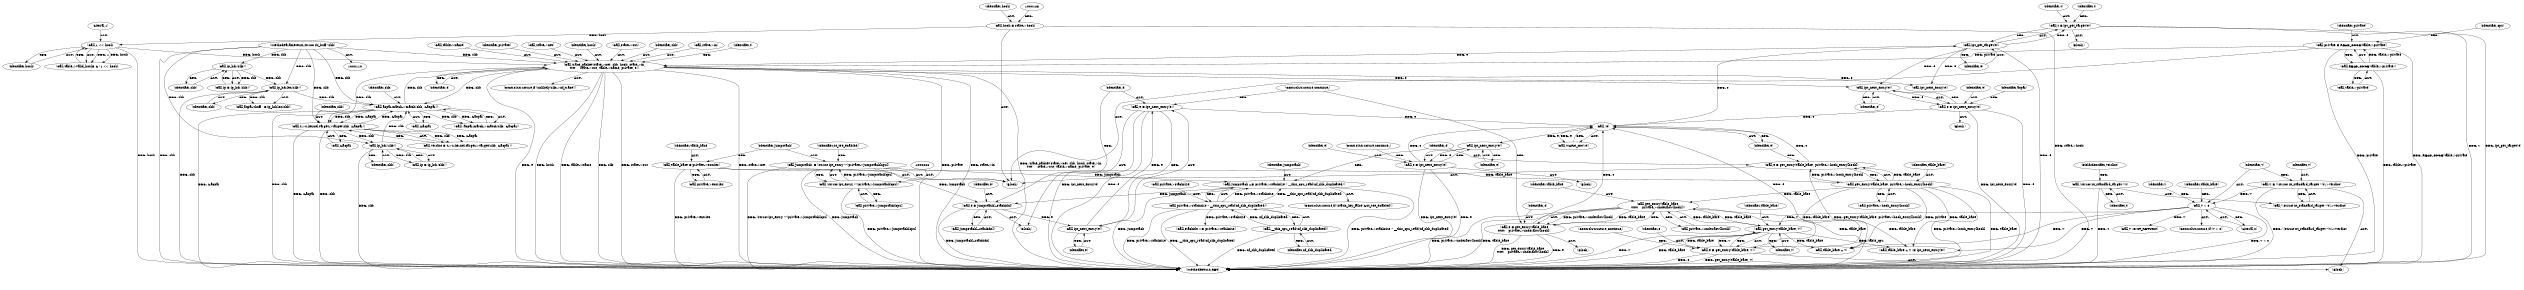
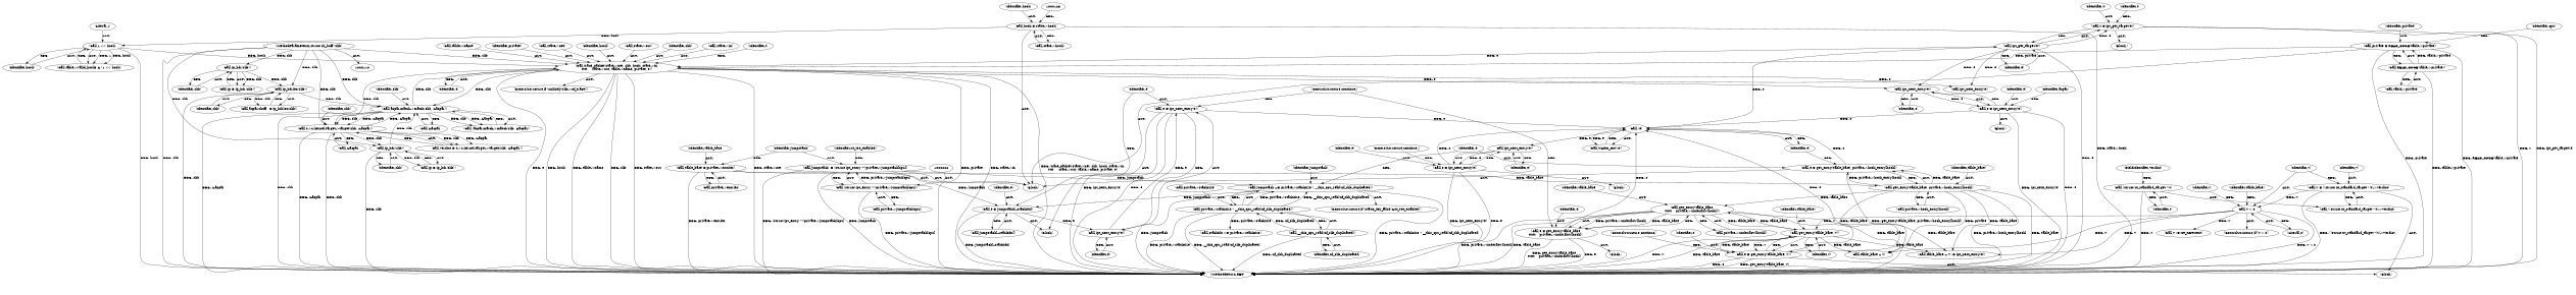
  digraph {
    n1 [label="(Call,t = ipt_get_target(e))"]
    n2 [label="(Call,ipt_get_target(e))"]
    n3 [label="(Block,)"]
    n4 [label="(MethodReturn,RET)"]
    n5 [label="(Call,ipt_next_entry(e))"]
    n6 [label="(Call,trace_packet(state->net, skb, hook, state->in,\n\t\t\t\t     state->out, table->name, private, e))"]
    n7 [label="(Identifier,e)"]
    n8 [label="(Call,ipt_next_entry(e))"]
    n9 [label="(Call,(struct xt_standard_target *)t)"]
    n10 [label="(Call,((struct xt_standard_target *)t)->verdict)"]
    n11 [label="(Identifier,t)"]
    n12 [label="(Call,e = ipt_next_entry(e))"]
    n13 [label="(Identifier,e)"]
    n14 [label="(Call,acpar.match->match(skb, &acpar))"]
    n15 [label="(Call,t->u.kernel.target->target(skb, &acpar))"]
    n16 [label="(Identifier,e)"]
    n17 [label="(ControlStructure,if (unlikely(skb->nf_trace)))"]
    n18 [label="(Call,!e)"]
    n19 [label="(Call,ipt_next_entry(e))"]
    n20 [label="(Identifier,e)"]
    n21 [label="(Call,WARN_ON(!e))"]
    n22 [label="(Call,e = ipt_next_entry(e))"]
    n23 [label="(Identifier,e)"]
    n24 [label="(Call,e = get_entry(table_base, private->hook_entry[hook]))"]
    n25 [label="(Call,e = get_entry(table_base,\n\t\t\t\t\t    private->underflow[hook]))"]
    n26 [label="(Call,get_entry(table_base,\n\t\t\t\t\t    private->underflow[hook]))"]
    n27 [label="(Block,)"]
    n28 [label="(Call,get_entry(table_base, v))"]
    n29 [label="(Call,private->underflow[hook])"]
    n30 [label="(Call,table_base + v != ipt_next_entry(e))"]
    n31 [label="(Call,table_base + v)"]
    n32 [label="(Call,e = get_entry(table_base, v))"]
    n33 [label="(Identifier,v)"]
    n34 [label="(Block,)"]
    n35 [label="(Call,get_entry(table_base, private->hook_entry[hook]))"]
    n36 [label="(Call,private->hook_entry[hook])"]
    n37 [label="(Block,)"]
    n38 [label="(Call,table_base = private->entries)"]
    n39 [label="(Call,private->entries)"]
    n40 [label="(Call,v < 0)"]
    n41 [label="(ControlStructure,if (v < 0))"]
    n42 [label="(Literal,0)"]
    n43 [label="(Call,v != XT_RETURN)"]
    n44 [label="(Call,v = ((struct xt_standard_target *)t)->verdict)"]
    n45 [label="(Block,)"]
    n46 [label="(Call,&acpar)"]
    n47 [label="(Call,!acpar.match->match(skb, &acpar))"]
    n48 [label="(Call,ip_hdr(skb))"]
    n49 [label="(Call,verdict = t->u.kernel.target->target(skb, &acpar))"]
    n50 [label="(Call,&acpar)"]
    n51 [label="(Call,ip_hdrlen(skb))"]
    n52 [label="(Call,acpar.thoff   = ip_hdrlen(skb))"]
    n53 [label="(Identifier,skb)"]
    n54 [label="(Call,ip_hdr(skb))"]
    n55 [label="(Call,ip = ip_hdr(skb))"]
    n56 [label="(Identifier,skb)"]
    n57 [label="(MethodParameterIn,struct sk_buff *skb)"]
    1000110
    n59 [label="(Identifier,skb)"]
    n60 [label="(Call,ip = ip_hdr(skb))"]
    n61 [label="(Call,1 << hook)"]
    n62 [label="(Call,table->valid_hooks & (1 << hook))"]
    n63 [label="(Identifier,hook)"]
    n64 [label="(Call,hook = state->hook)"]
+   n65 [label="(Call,state->hook)"]
    n66 [label="(Call,private = READ_ONCE(table->private))"]
    n67 [label="(Call,READ_ONCE(table->private))"]
    n68 [label="(Call,table->private)"]
    n69 [label="(Call,e = ipt_next_entry(e))"]
    n70 [label="(Call,ipt_next_entry(e))"]
    n71 [label="(Block,)"]
    n72 [label="(Identifier,e)"]
    n73 [label="(Call,e = jumpstack[--stackidx])"]
    n74 [label="(Call,jumpstack[--stackidx])"]
    n75 [label="(Call,jumpstack += private->stacksize * __this_cpu_read(nf_skb_duplicated))"]
    n76 [label="(Call,private->stacksize * __this_cpu_read(nf_skb_duplicated))"]
    n77 [label="(ControlStructure,if (static_key_false(&xt_tee_enabled)))"]
    n78 [label="(Call,__this_cpu_read(nf_skb_duplicated))"]
    n79 [label="(Call,stackidx >= private->stacksize)"]
    n80 [label="(Identifier,nf_skb_duplicated)"]
    n81 [label="(Call,jumpstack  = (struct ipt_entry **)private->jumpstack[cpu])"]
    n82 [label="(Call,(struct ipt_entry **)private->jumpstack[cpu])"]
    n83 [label="(Call,private->jumpstack[cpu])"]
    n84 [label="(Block,)"]
    n85 [label="(Identifier,v)"]
    n86 [label="(Identifier,t)"]
    n87 [label="(Identifier,skb)"]
    n88 [label="(Identifier,hook)"]
    n89 [label="(Call,state->out)"]
    n90 [label="(Identifier,private)"]
    n91 [label="(Identifier,v)"]
    n92 [label="(Identifier,skb)"]
    n93 [label="(Identifier,table_base)"]
    n94 [label="(Identifier,acpar)"]
    n95 [label="(ControlStructure,continue;)"]
    n96 [label="(Identifier,table_base)"]
    n97 [label="(Identifier,e)"]
    n98 [label="(Identifier,skb)"]
    n99 [label="(Literal,1)"]
    n100 [label="(ControlStructure,continue;)"]
    n101 [label="(Identifier,cpu)"]
    n102 [label="(Identifier,table_base)"]
    n103 [label="(Identifier,e)"]
    n104 [label="(Identifier,hook)"]
    n105 [label="(Identifier,table_base)"]
    n106 [label="(Call,state->in)"]
    n107 [label="(FieldIdentifier,verdict)"]
    n108 [label="(Identifier,e)"]
    n109 [label="(Identifier,table_base)"]
    n110 [label="(Identifier,e)"]
    n111 [label="(Identifier,t)"]
    n112 [label="(Identifier,t)"]
    n113 [label="(Call,table->name)"]
    n114 [label="(Identifier,e)"]
    n115 [label="(Identifier,e)"]
    n116 [label="(Call,private->stacksize)"]
    n117 [label="(Identifier,e)"]
    n118 [label="(Identifier,jumpstack)"]
    n119 [label="(Identifier,xt_tee_enabled)"]
    n120 [label="(Identifier,jumpstack)"]
    n121 [label="(Identifier,private)"]
    n122 [label="(Call,state->net)"]
    n123 [label="(Identifier,v)"]
    n124 [label="(ControlStructure,continue;)"]
    1000123
    1000226
    n1 -> n2 [label="CFG: "]
    n1 -> n3 [label="AST: "]
    n1 -> n4 [label="DDG: t"]
    n1 -> n4 [label="DDG: ipt_get_target(e)"]
    n2 -> n1 [label="AST: "]
    n2 -> n1 [label="DDG: e"]
    n2 -> n4 [label="DDG: e"]
    n2 -> n5 [label="DDG: e"]
    n2 -> n6 [label="DDG: e"]
    n2 -> n7 [label="CFG: "]
    n2 -> n8 [label="DDG: e"]
    n5 -> n12 [label="AST: "]
    n5 -> n12 [label="DDG: e"]
    n5 -> n13 [label="CFG: "]
    n6 -> n4 [label="DDG: trace_packet(state->net, skb, hook, state->in,\n\t\t\t\t     state->out, table->name, private, e)"]
    n6 -> n4 [label="DDG: hook"]
    n6 -> n4 [label="DDG: table->name"]
    n6 -> n4 [label="DDG: skb"]
    n6 -> n4 [label="DDG: state->out"]
    n6 -> n4 [label="DDG: state->net"]
    n6 -> n4 [label="DDG: private"]
    n6 -> n4 [label="DDG: state->in"]
    n6 -> n4 [label="DDG: e"]
    n6 -> n5 [label="DDG: e"]
    n6 -> n8 [label="DDG: e"]
    n6 -> n14 [label="DDG: skb"]
    n6 -> n15 [label="DDG: skb"]
    n6 -> n16 [label="CFG: "]
    n6 -> n17 [label="AST: "]
    n7 -> n2 [label="AST: "]
    n9 -> n4 [label="DDG: t"]
    n9 -> n10 [label="AST: "]
    n9 -> n11 [label="CFG: "]
    n10 -> n44 [label="AST: "]
    n11 -> n9 [label="AST: "]
    n12 -> n4 [label="DDG: ipt_next_entry(e)"]
    n12 -> n4 [label="DDG: e"]
    n12 -> n5 [label="CFG: "]
    n12 -> n18 [label="DDG: e"]
    n12 -> n45 [label="AST: "]
    n13 -> n5 [label="AST: "]
    n14 -> n4 [label="DDG: &acpar"]
    n14 -> n4 [label="DDG: skb"]
    n14 -> n6 [label="DDG: skb"]
    n14 -> n15 [label="DDG: skb"]
    n14 -> n15 [label="DDG: &acpar"]
    n14 -> n46 [label="CFG: "]
    n14 -> n47 [label="AST: "]
    n14 -> n47 [label="DDG: skb"]
    n14 -> n47 [label="DDG: &acpar"]
    n15 -> n4 [label="DDG: &acpar"]
    n15 -> n4 [label="DDG: skb"]
    n15 -> n14 [label="DDG: &acpar"]
    n15 -> n48 [label="DDG: skb"]
    n15 -> n49 [label="AST: "]
    n15 -> n49 [label="DDG: skb"]
    n15 -> n49 [label="DDG: &acpar"]
    n15 -> n50 [label="CFG: "]
    n16 -> n6 [label="AST: "]
    n18 -> n2 [label="DDG: e"]
    n18 -> n19 [label="DDG: e"]
    n18 -> n20 [label="CFG: "]
    n18 -> n21 [label="AST: "]
    n18 -> n21 [label="DDG: e"]
    n19 -> n22 [label="AST: "]
    n19 -> n22 [label="DDG: e"]
    n19 -> n23 [label="CFG: "]
    n20 -> n18 [label="AST: "]
    n20 -> n24 [label="CFG: "]
    n21 -> n18 [label="CFG: "]
    n22 -> n4 [label="DDG: ipt_next_entry(e)"]
    n22 -> n4 [label="DDG: e"]
    n22 -> n18 [label="DDG: e"]
    n22 -> n19 [label="CFG: "]
    n22 -> n84 [label="AST: "]
    n23 -> n19 [label="AST: "]
    n24 -> n4 [label="DDG: get_entry(table_base, private->hook_entry[hook])"]
    n24 -> n18 [label="DDG: e"]
    n24 -> n35 [label="CFG: "]
    n24 -> n37 [label="AST: "]
    n25 -> n4 [label="DDG: e"]
    n25 -> n4 [label="DDG: get_entry(table_base,\n\t\t\t\t\t    private->underflow[hook])"]
    n25 -> n18 [label="DDG: e"]
    n25 -> n26 [label="CFG: "]
    n25 -> n27 [label="AST: "]
    n26 -> n4 [label="DDG: private->underflow[hook]"]
    n26 -> n4 [label="DDG: table_base"]
    n26 -> n25 [label="AST: "]
    n26 -> n25 [label="DDG: table_base"]
    n26 -> n25 [label="DDG: private->underflow[hook]"]
    n26 -> n28 [label="DDG: table_base"]
    n26 -> n29 [label="CFG: "]
    n26 -> n30 [label="DDG: table_base"]
    n26 -> n31 [label="DDG: table_base"]
    n28 -> n4 [label="DDG: v"]
    n28 -> n4 [label="DDG: table_base"]
    n28 -> n26 [label="DDG: table_base"]
-   n28 -> n30 [label="DDG: table_cpu"]
+   n28 -> n30 [label="DDG: table_base"]
    n28 -> n31 [label="DDG: table_base"]
    n28 -> n32 [label="AST: "]
    n28 -> n32 [label="DDG: table_base"]
    n28 -> n32 [label="DDG: v"]
    n28 -> n33 [label="CFG: "]
    n29 -> n26 [label="AST: "]
    n32 -> n4 [label="DDG: get_entry(table_base, v)"]
    n32 -> n4 [label="DDG: e"]
    n32 -> n18 [label="DDG: e"]
    n32 -> n28 [label="CFG: "]
    n32 -> n34 [label="AST: "]
    n33 -> n28 [label="AST: "]
    n35 -> n4 [label="DDG: private->hook_entry[hook]"]
    n35 -> n4 [label="DDG: table_base"]
    n35 -> n24 [label="AST: "]
    n35 -> n24 [label="DDG: table_base"]
    n35 -> n24 [label="DDG: private->hook_entry[hook]"]
    n35 -> n26 [label="DDG: table_base"]
    n35 -> n30 [label="DDG: table_base"]
    n35 -> n31 [label="DDG: private"]
    n35 -> n32 [label="DDG: table_base"]
    n35 -> n36 [label="CFG: "]
    n36 -> n35 [label="AST: "]
    n38 -> n4 [label="DDG: private->entries"]
    n38 -> n35 [label="DDG: table_base"]
    n38 -> n37 [label="AST: "]
    n38 -> n39 [label="CFG: "]
    n39 -> n38 [label="AST: "]
    n40 -> n4 [label="DDG: v < 0"]
    n40 -> n28 [label="DDG: v"]
    n40 -> n30 [label="DDG: v"]
    n40 -> n31 [label="DDG: v"]
    n40 -> n41 [label="AST: "]
    n40 -> n42 [label="CFG: "]
    n40 -> n43 [label="DDG: v"]
    n42 -> n40 [label="AST: "]
    n44 -> n4 [label="DDG: ((struct xt_standard_target *)t)->verdict"]
    n44 -> n10 [label="CFG: "]
    n44 -> n34 [label="AST: "]
    n44 -> n40 [label="DDG: v"]
    n46 -> n14 [label="AST: "]
    n47 -> n14 [label="CFG: "]
    n48 -> n4 [label="DDG: skb"]
    n48 -> n14 [label="DDG: skb"]
    n48 -> n59 [label="CFG: "]
    n48 -> n60 [label="AST: "]
    n48 -> n60 [label="DDG: skb"]
    n49 -> n15 [label="CFG: "]
    n50 -> n15 [label="AST: "]
    n51 -> n4 [label="DDG: skb"]
    n51 -> n14 [label="DDG: skb"]
    n51 -> n52 [label="AST: "]
    n51 -> n52 [label="DDG: skb"]
    n51 -> n53 [label="CFG: "]
+   n52 -> n51 [label="CFG: "]
    n53 -> n51 [label="AST: "]
    n54 -> n51 [label="DDG: skb"]
    n54 -> n55 [label="AST: "]
    n54 -> n55 [label="DDG: skb"]
    n54 -> n56 [label="CFG: "]
    n55 -> n54 [label="CFG: "]
    n56 -> n54 [label="AST: "]
    n57 -> n4 [label="DDG: skb"]
    n57 -> n6 [label="DDG: skb"]
    n57 -> n14 [label="DDG: skb"]
    n57 -> n15 [label="DDG: skb"]
    n57 -> n48 [label="DDG: skb"]
    n57 -> n51 [label="DDG: skb"]
    n57 -> n54 [label="DDG: skb"]
    n57 -> 1000110 [label="AST: "]
    n59 -> n48 [label="AST: "]
    n60 -> n48 [label="CFG: "]
    n61 -> n4 [label="DDG: hook"]
    n61 -> n6 [label="DDG: hook"]
    n61 -> n62 [label="AST: "]
    n61 -> n62 [label="DDG: 1"]
    n61 -> n62 [label="DDG: hook"]
    n61 -> n63 [label="CFG: "]
    n62 -> n61 [label="CFG: "]
    n63 -> n61 [label="AST: "]
    n64 -> n4 [label="DDG: state->hook"]
    n64 -> n37 [label="AST: "]
    n64 -> n61 [label="DDG: hook"]
+   n64 -> n65 [label="CFG: "]
+   n65 -> n64 [label="AST: "]
    n66 -> n4 [label="DDG: private"]
    n66 -> n4 [label="DDG: READ_ONCE(table->private)"]
    n66 -> n6 [label="DDG: private"]
    n66 -> n37 [label="AST: "]
    n66 -> n67 [label="CFG: "]
    n67 -> n4 [label="DDG: table->private"]
    n67 -> n66 [label="AST: "]
    n67 -> n66 [label="DDG: table->private"]
    n67 -> n68 [label="CFG: "]
    n68 -> n67 [label="AST: "]
    n69 -> n4 [label="DDG: e"]
    n69 -> n4 [label="DDG: ipt_next_entry(e)"]
    n69 -> n18 [label="DDG: e"]
    n69 -> n70 [label="CFG: "]
    n69 -> n71 [label="AST: "]
    n70 -> n69 [label="AST: "]
    n70 -> n69 [label="DDG: e"]
    n70 -> n72 [label="CFG: "]
    n72 -> n70 [label="AST: "]
    n73 -> n4 [label="DDG: jumpstack[--stackidx]"]
    n73 -> n70 [label="DDG: e"]
    n73 -> n71 [label="AST: "]
    n73 -> n74 [label="CFG: "]
    n74 -> n73 [label="AST: "]
    n75 -> n4 [label="DDG: jumpstack"]
    n75 -> n4 [label="DDG: private->stacksize * __this_cpu_read(nf_skb_duplicated)"]
    n75 -> n73 [label="DDG: jumpstack"]
    n75 -> n76 [label="CFG: "]
    n75 -> n77 [label="AST: "]
    n76 -> n4 [label="DDG: private->stacksize"]
    n76 -> n4 [label="DDG: __this_cpu_read(nf_skb_duplicated)"]
    n76 -> n75 [label="AST: "]
    n76 -> n75 [label="DDG: private->stacksize"]
    n76 -> n75 [label="DDG: __this_cpu_read(nf_skb_duplicated)"]
    n76 -> n78 [label="CFG: "]
    n76 -> n79 [label="DDG: private->stacksize"]
    n78 -> n4 [label="DDG: nf_skb_duplicated"]
    n78 -> n76 [label="AST: "]
    n78 -> n76 [label="DDG: nf_skb_duplicated"]
    n78 -> n80 [label="CFG: "]
    n80 -> n78 [label="AST: "]
    n81 -> n4 [label="DDG: (struct ipt_entry **)private->jumpstack[cpu]"]
    n81 -> n4 [label="DDG: jumpstack"]
    n81 -> n37 [label="AST: "]
    n81 -> n73 [label="DDG: jumpstack"]
    n81 -> n75 [label="DDG: jumpstack"]
    n81 -> n82 [label="CFG: "]
    n82 -> n4 [label="DDG: private->jumpstack[cpu]"]
    n82 -> n81 [label="AST: "]
    n82 -> n81 [label="DDG: private->jumpstack[cpu]"]
    n82 -> n83 [label="CFG: "]
    n83 -> n82 [label="AST: "]
    n85 -> n40 [label="CFG: "]
    n86 -> n1 [label="AST: "]
    n87 -> n15 [label="AST: "]
    n88 -> n6 [label="AST: "]
    n89 -> n6 [label="AST: "]
    n90 -> n66 [label="AST: "]
    n91 -> n44 [label="AST: "]
    n92 -> n6 [label="AST: "]
    n93 -> n38 [label="AST: "]
    n94 -> n12 [label="CFG: "]
    n95 -> n22 [label="CFG: "]
    n96 -> n26 [label="AST: "]
    n97 -> n24 [label="AST: "]
    n97 -> n75 [label="CFG: "]
    n98 -> n14 [label="AST: "]
    n99 -> n61 [label="AST: "]
    n100 -> n32 [label="CFG: "]
    n101 -> n66 [label="CFG: "]
    n102 -> n35 [label="AST: "]
    n103 -> n22 [label="AST: "]
    n104 -> n64 [label="AST: "]
    n105 -> n28 [label="AST: "]
    n106 -> n6 [label="AST: "]
    n107 -> n9 [label="CFG: "]
    n108 -> n32 [label="AST: "]
    n109 -> n40 [label="CFG: "]
    n110 -> n69 [label="AST: "]
    n110 -> n73 [label="CFG: "]
    n111 -> n1 [label="CFG: "]
    n112 -> n6 [label="CFG: "]
    n113 -> n6 [label="AST: "]
    n114 -> n73 [label="AST: "]
    n115 -> n12 [label="AST: "]
    n116 -> n76 [label="AST: "]
    n117 -> n25 [label="AST: "]
    n118 -> n75 [label="AST: "]
    n119 -> n81 [label="CFG: "]
    n120 -> n38 [label="CFG: "]
    n120 -> n81 [label="AST: "]
    n121 -> n6 [label="AST: "]
    n122 -> n6 [label="AST: "]
    n123 -> n40 [label="AST: "]
    n123 -> n44 [label="CFG: "]
    n124 -> n25 [label="CFG: "]
    n124 -> n69 [label="CFG: "]
    1000123 -> n64 [label="CFG: "]
    1000226 -> n82 [label="AST: "]
  }
